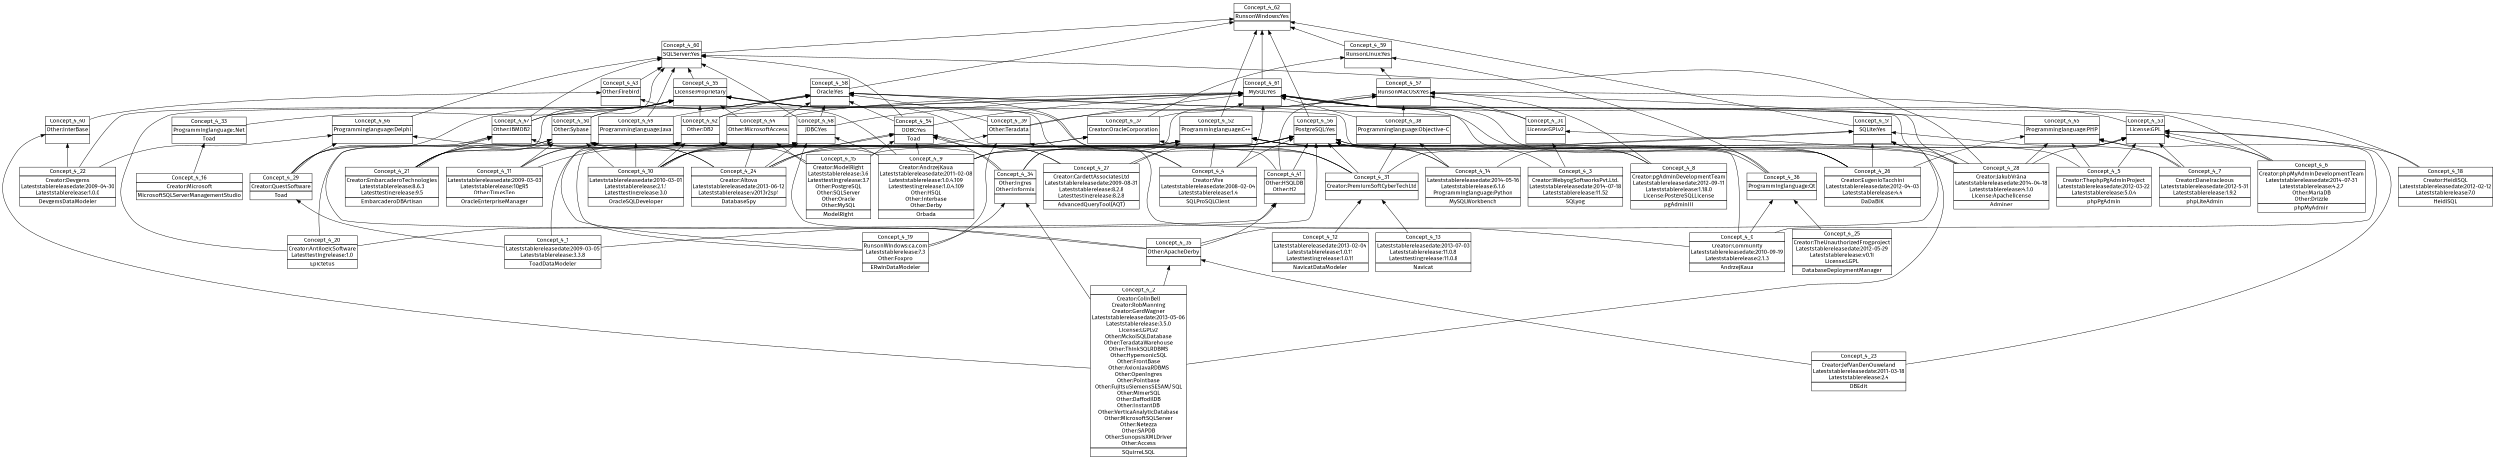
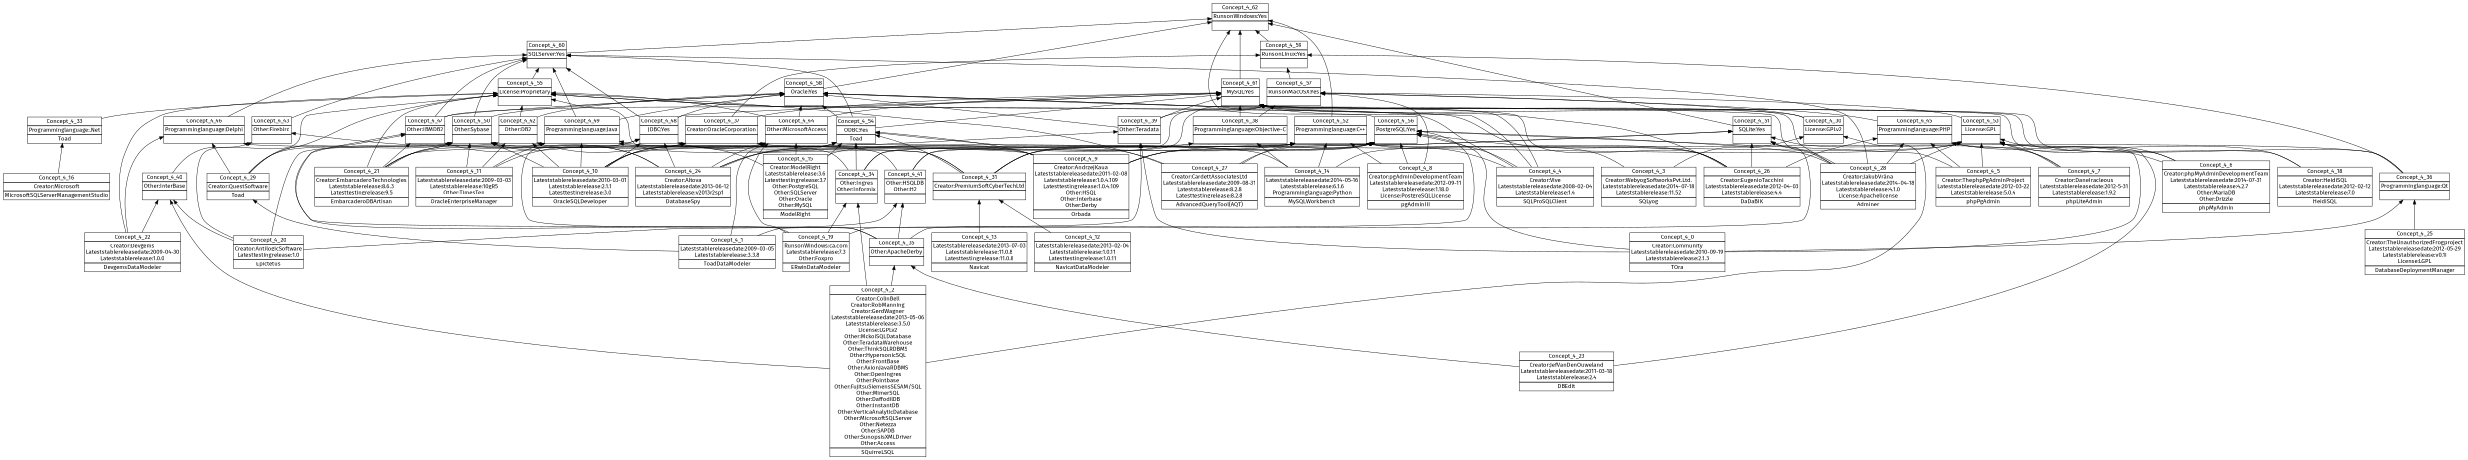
  digraph {
    fontname="Fira Sans"
    nodesep=0.2
    rankdir=BT
    ranksep=0.3
    node [fontname="Fira Sans" margin="0.03,0.03" shape=none]
    edge [fontname="Fira Sans" headport=p tailport=p]
    n1 [label=<<table border="0" cellborder="1" cellspacing="0" port="p"><tr><td>Concept_4_6</td></tr><tr><td>Creator:phpMyAdminDevelopmentTeam<br/>Lateststablereleasedate:2014-07-31<br/>Lateststablerelease:4.2.7<br/>Other:MariaDB<br/>Other:Drizzle<br/></td></tr><tr><td>phpMyAdmin<br/></td></tr></table>>]
    n2 [label=<<table border="0" cellborder="1" cellspacing="0" port="p"><tr><td>Concept_4_45</td></tr><tr><td>Programminglanguage:PHP<br/></td></tr><tr><td><br/></td></tr></table>>]
    n3 [label=<<table border="0" cellborder="1" cellspacing="0" port="p"><tr><td>Concept_4_53</td></tr><tr><td>License:GPL<br/></td></tr><tr><td><br/></td></tr></table>>]
    n4 [label=<<table border="0" cellborder="1" cellspacing="0" port="p"><tr><td>Concept_4_61</td></tr><tr><td>MySQL:Yes<br/></td></tr><tr><td><br/></td></tr></table>>]
    n5 [label=<<table border="0" cellborder="1" cellspacing="0" port="p"><tr><td>Concept_4_57</td></tr><tr><td>RunsonMacOSX:Yes<br/></td></tr><tr><td><br/></td></tr></table>>]
    n6 [label=<<table border="0" cellborder="1" cellspacing="0" port="p"><tr><td>Concept_4_62</td></tr><tr><td>RunsonWindows:Yes<br/></td></tr><tr><td><br/></td></tr></table>>]
    n7 [label=<<table border="0" cellborder="1" cellspacing="0" port="p"><tr><td>Concept_4_5</td></tr><tr><td>Creator:ThephpPgAdminProject<br/>Lateststablereleasedate:2012-03-22<br/>Lateststablerelease:5.0.4<br/></td></tr><tr><td>phpPgAdmin<br/></td></tr></table>>]
    n8 [label=<<table border="0" cellborder="1" cellspacing="0" port="p"><tr><td>Concept_4_56</td></tr><tr><td>PostgreSQL:Yes<br/></td></tr><tr><td><br/></td></tr></table>>]
    n9 [label=<<table border="0" cellborder="1" cellspacing="0" port="p"><tr><td>Concept_4_20</td></tr><tr><td>Creator:AntilogicSoftware<br/>Latesttestingrelease:1.0<br/></td></tr><tr><td>Epictetus<br/></td></tr></table>>]
    n10 [label=<<table border="0" cellborder="1" cellspacing="0" port="p"><tr><td>Concept_4_40</td></tr><tr><td>Other:InterBase<br/></td></tr><tr><td><br/></td></tr></table>>]
    n11 [label=<<table border="0" cellborder="1" cellspacing="0" port="p"><tr><td>Concept_4_41</td></tr><tr><td>Other:HSQLDB<br/>Other:H2<br/></td></tr><tr><td><br/></td></tr></table>>]
    n12 [label=<<table border="0" cellborder="1" cellspacing="0" port="p"><tr><td>Concept_4_50</td></tr><tr><td>Other:Sybase<br/></td></tr><tr><td><br/></td></tr></table>>]
    n13 [label=<<table border="0" cellborder="1" cellspacing="0" port="p"><tr><td>Concept_4_55</td></tr><tr><td>License:Proprietary<br/></td></tr><tr><td><br/></td></tr></table>>]
    n14 [label=<<table border="0" cellborder="1" cellspacing="0" port="p"><tr><td>Concept_4_43</td></tr><tr><td>Other:Firebird<br/></td></tr><tr><td><br/></td></tr></table>>]
    n15 [label=<<table border="0" cellborder="1" cellspacing="0" port="p"><tr><td>Concept_4_49</td></tr><tr><td>Programminglanguage:Java<br/></td></tr><tr><td><br/></td></tr></table>>]
    n16 [label=<<table border="0" cellborder="1" cellspacing="0" port="p"><tr><td>Concept_4_58</td></tr><tr><td>Oracle:Yes<br/></td></tr><tr><td><br/></td></tr></table>>]
    n17 [label=<<table border="0" cellborder="1" cellspacing="0" port="p"><tr><td>Concept_4_60</td></tr><tr><td>SQLServer:Yes<br/></td></tr><tr><td><br/></td></tr></table>>]
    n18 [label=<<table border="0" cellborder="1" cellspacing="0" port="p"><tr><td>Concept_4_26</td></tr><tr><td>Creator:EugenioTacchini<br/>Lateststablereleasedate:2012-04-03<br/>Lateststablerelease:4.4<br/></td></tr><tr><td>DaDaBIK<br/></td></tr></table>>]
    n19 [label=<<table border="0" cellborder="1" cellspacing="0" port="p"><tr><td>Concept_4_51</td></tr><tr><td>SQLite:Yes<br/></td></tr><tr><td><br/></td></tr></table>>]
    n20 [label=<<table border="0" cellborder="1" cellspacing="0" port="p"><tr><td>Concept_4_25</td></tr><tr><td>Creator:TheUnauthorizedFrogproject<br/>Lateststablereleasedate:2012-05-29<br/>Lateststablerelease:v0.1i<br/>License:LGPL<br/></td></tr><tr><td>DatabaseDeploymentManager<br/></td></tr></table>>]
    n21 [label=<<table border="0" cellborder="1" cellspacing="0" port="p"><tr><td>Concept_4_36</td></tr><tr><td>Programminglanguage:Qt<br/></td></tr><tr><td><br/></td></tr></table>>]
    n22 [label=<<table border="0" cellborder="1" cellspacing="0" port="p"><tr><td>Concept_4_52</td></tr><tr><td>Programminglanguage:C++<br/></td></tr><tr><td><br/></td></tr></table>>]
    n23 [label=<<table border="0" cellborder="1" cellspacing="0" port="p"><tr><td>Concept_4_59</td></tr><tr><td>RunsonLinux:Yes<br/></td></tr><tr><td><br/></td></tr></table>>]
    n24 [label=<<table border="0" cellborder="1" cellspacing="0" port="p"><tr><td>Concept_4_4</td></tr><tr><td>Creator:Vive<br/>Lateststablereleasedate:2008-02-04<br/>Lateststablerelease:1.4<br/></td></tr><tr><td>SQLProSQLClient<br/></td></tr></table>>]
    n25 [label=<<table border="0" cellborder="1" cellspacing="0" port="p"><tr><td>Concept_4_9</td></tr><tr><td>Creator:AndrzejKaua<br/>Lateststablereleasedate:2011-02-08<br/>Lateststablerelease:1.0.4.109<br/>Latesttestingrelease:1.0.4.109<br/>Other:HSQL<br/>Other:Interbase<br/>Other:Derby<br/></td></tr><tr><td>Orbada<br/></td></tr></table>>]
    n26 [label=<<table border="0" cellborder="1" cellspacing="0" port="p"><tr><td>Concept_4_48</td></tr><tr><td>JDBC:Yes<br/></td></tr><tr><td><br/></td></tr></table>>]
    n27 [label=<<table border="0" cellborder="1" cellspacing="0" port="p"><tr><td>Concept_4_54</td></tr><tr><td>ODBC:Yes<br/></td></tr><tr><td>Toad<br/></td></tr></table>>]
    n28 [label=<<table border="0" cellborder="1" cellspacing="0" port="p"><tr><td>Concept_4_2</td></tr><tr><td>Creator:ColinBell<br/>Creator:RobManning<br/>Creator:GerdWagner<br/>Lateststablereleasedate:2013-05-06<br/>Lateststablerelease:3.5.0<br/>License:LGPLv2<br/>Other:MckoiSQLDatabase<br/>Other:TeradataWarehouse<br/>Other:ThinkSQLRDBMS<br/>Other:HypersonicSQL<br/>Other:FrontBase<br/>Other:AxionJavaRDBMS<br/>Other:OpenIngres<br/>Other:Pointbase<br/>Other:FujitsuSiemensSESAM/SQL<br/>Other:MimerSQL<br/>Other:DaffodilDB<br/>Other:InstantDB<br/>Other:VerticaAnalyticDatabase<br/>Other:MicrosoftSQLServer<br/>Other:Netezza<br/>Other:SAPDB<br/>Other:SunopsisXMLDriver<br/>Other:Access<br/></td></tr><tr><td>SQuirreLSQL<br/></td></tr></table>>]
    n29 [label=<<table border="0" cellborder="1" cellspacing="0" port="p"><tr><td>Concept_4_34</td></tr><tr><td>Other:Ingres<br/>Other:Informix<br/></td></tr><tr><td><br/></td></tr></table>>]
    n30 [label=<<table border="0" cellborder="1" cellspacing="0" port="p"><tr><td>Concept_4_35</td></tr><tr><td>Other:ApacheDerby<br/></td></tr><tr><td><br/></td></tr></table>>]
    n31 [label=<<table border="0" cellborder="1" cellspacing="0" port="p"><tr><td>Concept_4_30</td></tr><tr><td>License:GPLv2<br/></td></tr><tr><td><br/></td></tr></table>>]
    n32 [label=<<table border="0" cellborder="1" cellspacing="0" port="p"><tr><td>Concept_4_47</td></tr><tr><td>Other:IBMDB2<br/></td></tr><tr><td><br/></td></tr></table>>]
    n33 [label=<<table border="0" cellborder="1" cellspacing="0" port="p"><tr><td>Concept_4_27</td></tr><tr><td>Creator:CardettAssociatesLtd<br/>Lateststablereleasedate:2009-08-31<br/>Lateststablerelease:8.2.8<br/>Latesttestingrelease:8.2.8<br/></td></tr><tr><td>AdvancedQueryTool(AQT)<br/></td></tr></table>>]
    n34 [label=<<table border="0" cellborder="1" cellspacing="0" port="p"><tr><td>Concept_4_23</td></tr><tr><td>Creator:JefVanDenOuweland<br/>Lateststablereleasedate:2011-03-18<br/>Lateststablerelease:2.4<br/></td></tr><tr><td>DBEdit<br/></td></tr></table>>]
    n35 [label=<<table border="0" cellborder="1" cellspacing="0" port="p"><tr><td>Concept_4_22</td></tr><tr><td>Creator:Devgems<br/>Lateststablereleasedate:2009-04-30<br/>Lateststablerelease:1.0.0<br/></td></tr><tr><td>DevgemsDataModeler<br/></td></tr></table>>]
    n36 [label=<<table border="0" cellborder="1" cellspacing="0" port="p"><tr><td>Concept_4_46</td></tr><tr><td>Programminglanguage:Delphi<br/></td></tr><tr><td><br/></td></tr></table>>]
    n37 [label=<<table border="0" cellborder="1" cellspacing="0" port="p"><tr><td>Concept_4_15</td></tr><tr><td>Creator:ModelRight<br/>Lateststablerelease:3.6<br/>Latesttestingrelease:3.7<br/>Other:PostgreSQL<br/>Other:SQLServer<br/>Other:Oracle<br/>Other:MySQL<br/></td></tr><tr><td>ModelRight<br/></td></tr></table>>]
    n38 [label=<<table border="0" cellborder="1" cellspacing="0" port="p"><tr><td>Concept_4_42</td></tr><tr><td>Other:DB2<br/></td></tr><tr><td><br/></td></tr></table>>]
    n39 [label=<<table border="0" cellborder="1" cellspacing="0" port="p"><tr><td>Concept_4_44</td></tr><tr><td>Other:MicrosoftAccess<br/></td></tr><tr><td><br/></td></tr></table>>]
-   n40 [label=<<table border="0" cellborder="1" cellspacing="0" port="p"><tr><td>Concept_4_0</td></tr><tr><td>Creator:Community<br/>Lateststablereleasedate:2010-09-19<br/>Lateststablerelease:2.1.3<br/></td></tr><tr><td>AndrzejKaua<br/></td></tr></table>>]
+   n40 [label=<<table border="0" cellborder="1" cellspacing="0" port="p"><tr><td>Concept_4_0</td></tr><tr><td>Creator:Community<br/>Lateststablereleasedate:2010-09-19<br/>Lateststablerelease:2.1.3<br/></td></tr><tr><td>TOra<br/></td></tr></table>>]
    n41 [label=<<table border="0" cellborder="1" cellspacing="0" port="p"><tr><td>Concept_4_39</td></tr><tr><td>Other:Teradata<br/></td></tr><tr><td><br/></td></tr></table>>]
    n42 [label=<<table border="0" cellborder="1" cellspacing="0" port="p"><tr><td>Concept_4_21</td></tr><tr><td>Creator:EmbarcaderoTechnologies<br/>Lateststablerelease:8.6.3<br/>Latesttestingrelease:9.5<br/></td></tr><tr><td>EmbarcaderoDBArtisan<br/></td></tr></table>>]
    n43 [label=<<table border="0" cellborder="1" cellspacing="0" port="p"><tr><td>Concept_4_24</td></tr><tr><td>Creator:Altova<br/>Lateststablereleasedate:2013-06-12<br/>Lateststablerelease:v2013r2sp1<br/></td></tr><tr><td>DatabaseSpy<br/></td></tr></table>>]
    n44 [label=<<table border="0" cellborder="1" cellspacing="0" port="p"><tr><td>Concept_4_28</td></tr><tr><td>Creator:JakubVrána<br/>Lateststablereleasedate:2014-04-18<br/>Lateststablerelease:4.1.0<br/>License:Apachelicense<br/></td></tr><tr><td>Adminer<br/></td></tr></table>>]
    n45 [label=<<table border="0" cellborder="1" cellspacing="0" port="p"><tr><td>Concept_4_16</td></tr><tr><td>Creator:Microsoft<br/></td></tr><tr><td>MicrosoftSQLServerManagementStudio<br/></td></tr></table>>]
    n46 [label=<<table border="0" cellborder="1" cellspacing="0" port="p"><tr><td>Concept_4_33</td></tr><tr><td>Programminglanguage:.Net<br/></td></tr><tr><td>Toad<br/></td></tr></table>>]
    n47 [label=<<table border="0" cellborder="1" cellspacing="0" port="p"><tr><td>Concept_4_8</td></tr><tr><td>Creator:pgAdminDevelopmentTeam<br/>Lateststablereleasedate:2012-09-11<br/>Lateststablerelease:1.18.0<br/>License:PostgreSQLLicense<br/></td></tr><tr><td>pgAdminIII<br/></td></tr></table>>]
    n48 [label=<<table border="0" cellborder="1" cellspacing="0" port="p"><tr><td>Concept_4_3</td></tr><tr><td>Creator:WebyogSoftworksPvt.Ltd.<br/>Lateststablereleasedate:2014-07-18<br/>Lateststablerelease:11.52<br/></td></tr><tr><td>SQLyog<br/></td></tr></table>>]
    n49 [label=<<table border="0" cellborder="1" cellspacing="0" port="p"><tr><td>Concept_4_19</td></tr><tr><td>RunsonWindows:ca.com<br/>Lateststablerelease:7.3<br/>Other:Foxpro<br/></td></tr><tr><td>ERwinDataModeler<br/></td></tr></table>>]
    n50 [label=<<table border="0" cellborder="1" cellspacing="0" port="p"><tr><td>Concept_4_7</td></tr><tr><td>Creator:DaneIracleous<br/>Lateststablereleasedate:2012-5-31<br/>Lateststablerelease:1.9.2<br/></td></tr><tr><td>phpLiteAdmin<br/></td></tr></table>>]
    n51 [label=<<table border="0" cellborder="1" cellspacing="0" port="p"><tr><td>Concept_4_18</td></tr><tr><td>Creator:HeidiSQL<br/>Lateststablereleasedate:2012-02-12<br/>Lateststablerelease:7.0<br/></td></tr><tr><td>HeidiSQL<br/></td></tr></table>>]
    n52 [label=<<table border="0" cellborder="1" cellspacing="0" port="p"><tr><td>Concept_4_12</td></tr><tr><td>Lateststablereleasedate:2013-02-04<br/>Lateststablerelease:1.0.11<br/>Latesttestingrelease:1.0.11<br/></td></tr><tr><td>NavicatDataModeler<br/></td></tr></table>>]
    n53 [label=<<table border="0" cellborder="1" cellspacing="0" port="p"><tr><td>Concept_4_31</td></tr><tr><td>Creator:PremiumSoftCyberTechLtd<br/></td></tr><tr><td><br/></td></tr></table>>]
    n54 [label=<<table border="0" cellborder="1" cellspacing="0" port="p"><tr><td>Concept_4_38</td></tr><tr><td>Programminglanguage:Objective-C<br/></td></tr><tr><td><br/></td></tr></table>>]
    n55 [label=<<table border="0" cellborder="1" cellspacing="0" port="p"><tr><td>Concept_4_13</td></tr><tr><td>Lateststablereleasedate:2013-07-03<br/>Lateststablerelease:11.0.8<br/>Latesttestingrelease:11.0.8<br/></td></tr><tr><td>Navicat<br/></td></tr></table>>]
    n56 [label=<<table border="0" cellborder="1" cellspacing="0" port="p"><tr><td>Concept_4_10</td></tr><tr><td>Lateststablereleasedate:2010-03-01<br/>Lateststablerelease:2.1.1<br/>Latesttestingrelease:3.0<br/></td></tr><tr><td>OracleSQLDeveloper<br/></td></tr></table>>]
    n57 [label=<<table border="0" cellborder="1" cellspacing="0" port="p"><tr><td>Concept_4_37</td></tr><tr><td>Creator:OracleCorporation<br/></td></tr><tr><td><br/></td></tr></table>>]
    n58 [label=<<table border="0" cellborder="1" cellspacing="0" port="p"><tr><td>Concept_4_11</td></tr><tr><td>Lateststablereleasedate:2009-03-03<br/>Lateststablerelease:10gR5<br/>Other:TimesTen<br/></td></tr><tr><td>OracleEnterpriseManager<br/></td></tr></table>>]
    n59 [label=<<table border="0" cellborder="1" cellspacing="0" port="p"><tr><td>Concept_4_1</td></tr><tr><td>Lateststablereleasedate:2009-03-05<br/>Lateststablerelease:3.3.8<br/></td></tr><tr><td>ToadDataModeler<br/></td></tr></table>>]
    n60 [label=<<table border="0" cellborder="1" cellspacing="0" port="p"><tr><td>Concept_4_29</td></tr><tr><td>Creator:QuestSoftware<br/></td></tr><tr><td>Toad<br/></td></tr></table>>]
    n61 [label=<<table border="0" cellborder="1" cellspacing="0" port="p"><tr><td>Concept_4_14</td></tr><tr><td>Lateststablereleasedate:2014-05-16<br/>Lateststablerelease:6.1.6<br/>Programminglanguage:Python<br/></td></tr><tr><td>MySQLWorkbench<br/></td></tr></table>>]
    n1 -> n2
    n1 -> n3
    n1 -> n4
    n2 -> n5
    n3 -> n5
    n4 -> n6
    n5 -> n23
    n7 -> n2
    n7 -> n3
    n7 -> n8
    n8 -> n6
+   n9 -> n10
    n9 -> n11
    n9 -> n12
    n9 -> n13
    n10 -> n14
    n11 -> n5
    n11 -> n8
    n11 -> n15
    n12 -> n16
    n12 -> n17
    n13 -> n17
    n14 -> n17
    n15 -> n16
    n15 -> n17
    n16 -> n6
    n17 -> n6
    n18 -> n2
    n18 -> n4
    n18 -> n8
    n18 -> n13
    n18 -> n16
    n18 -> n19
    n19 -> n6
    n20 -> n21
    n21 -> n4
    n21 -> n22
    n21 -> n23
    n22 -> n6
    n23 -> n6
    n24 -> n4
    n24 -> n8
    n24 -> n13
    n24 -> n16
    n24 -> n22
    n25 -> n3
    n25 -> n8
    n25 -> n14
    n25 -> n15
    n25 -> n19
    n25 -> n26
    n25 -> n27
    n26 -> n4
    n26 -> n16
    n26 -> n17
    n27 -> n4
    n27 -> n16
    n27 -> n17
    n28 -> n10
    n28 -> n29
    n28 -> n30
    n28 -> n31
    n29 -> n5
    n29 -> n8
    n29 -> n12
    n29 -> n27
    n30 -> n11
    n30 -> n19
    n30 -> n26
    n30 -> n32
    n31 -> n4
    n31 -> n5
    n32 -> n4
    n32 -> n16
    n32 -> n17
    n33 -> n8
    n33 -> n13
    n33 -> n22
    n33 -> n27
    n34 -> n3
    n34 -> n30
    n35 -> n10
    n35 -> n13
    n35 -> n36
    n36 -> n17
    n37 -> n22
    n37 -> n27
    n37 -> n38
    n37 -> n39
-   n38 -> n4
    n38 -> n13
    n38 -> n16
    n39 -> n4
    n39 -> n13
    n39 -> n16
    n40 -> n3
    n40 -> n8
    n40 -> n21
    n40 -> n41
    n41 -> n4
    n41 -> n5
    n41 -> n16
    n42 -> n12
    n42 -> n13
    n42 -> n15
    n42 -> n22
    n42 -> n26
    n42 -> n32
    n43 -> n8
    n43 -> n12
    n43 -> n22
    n43 -> n26
    n43 -> n27
    n43 -> n32
    n43 -> n39
    n44 -> n2
    n44 -> n3
    n44 -> n4
    n44 -> n8
    n44 -> n16
    n44 -> n17
    n44 -> n19
    n45 -> n46
    n46 -> n13
    n47 -> n5
    n47 -> n8
    n47 -> n22
    n48 -> n22
    n48 -> n31
    n49 -> n29
    n49 -> n38
    n49 -> n39
    n49 -> n41
    n50 -> n2
    n50 -> n3
    n50 -> n19
    n51 -> n3
    n51 -> n4
    n52 -> n53
    n53 -> n8
    n53 -> n13
    n53 -> n19
    n53 -> n27
    n53 -> n36
    n53 -> n54
    n54 -> n4
    n54 -> n5
    n55 -> n53
    n56 -> n12
    n56 -> n15
    n56 -> n26
    n56 -> n27
    n56 -> n38
    n56 -> n39
    n56 -> n41
    n56 -> n57
    n57 -> n4
    n57 -> n23
    n58 -> n12
    n58 -> n15
    n58 -> n38
    n58 -> n57
    n59 -> n8
    n59 -> n39
    n59 -> n60
    n60 -> n12
    n60 -> n13
    n60 -> n32
    n60 -> n36
    n61 -> n3
    n61 -> n22
    n61 -> n54
    n61 -> n57
  }
